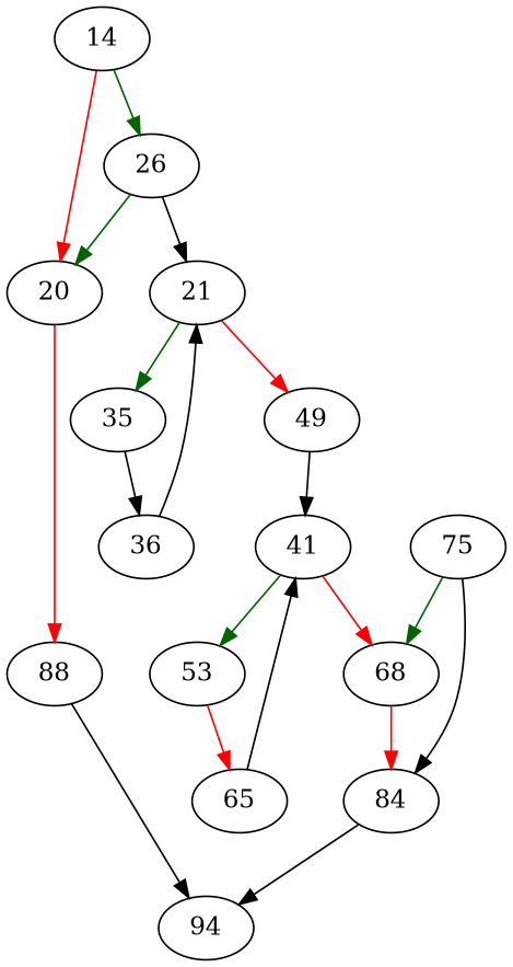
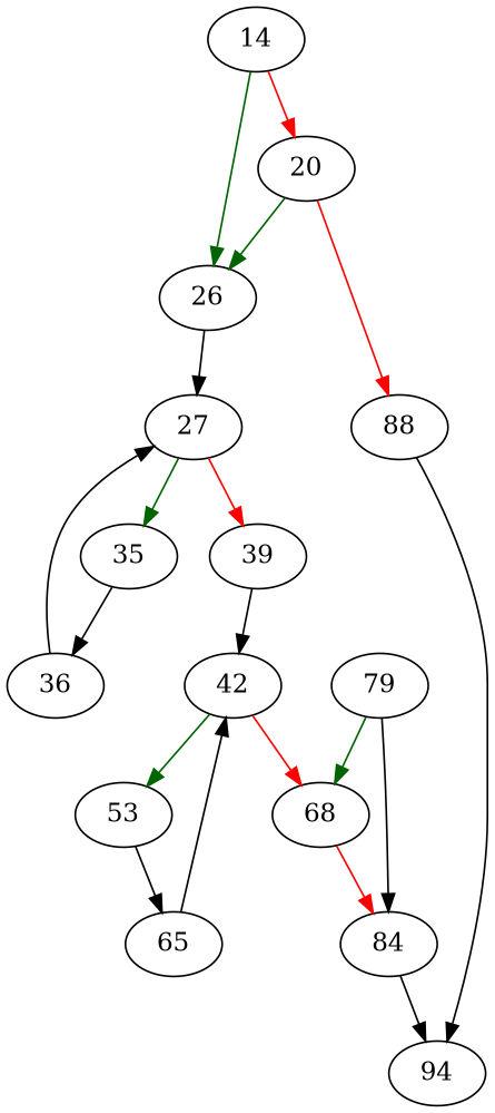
  strict digraph {
    14
    26
    20
    88
    94
-   27 [label=21]
+   27
    35
-   39 [label=49]
+   39
    36
-   41
+   41 [label=42]
    53
    68
    65
    84
-   79 [label=75]
+   79
    14 -> 26 [color=darkgreen cond=true]
    14 -> 20 [color=red cond=false]
    26 -> 27
-   26 -> 20 [color=darkgreen cond=true]
+   20 -> 26 [color=darkgreen cond=true]
    20 -> 88 [color=red cond=false]
    88 -> 94
    27 -> 35 [color=darkgreen cond=true]
    27 -> 39 [color=red cond=false]
    35 -> 36
    39 -> 41
    36 -> 27
    41 -> 53 [color=darkgreen cond=true]
    41 -> 68 [color=red cond=false]
-   53 -> 65 [color=red]
+   53 -> 65
    68 -> 84 [color=red cond=false]
    65 -> 41
    84 -> 94
    79 -> 68 [color=darkgreen cond=true]
    79 -> 84
  }
